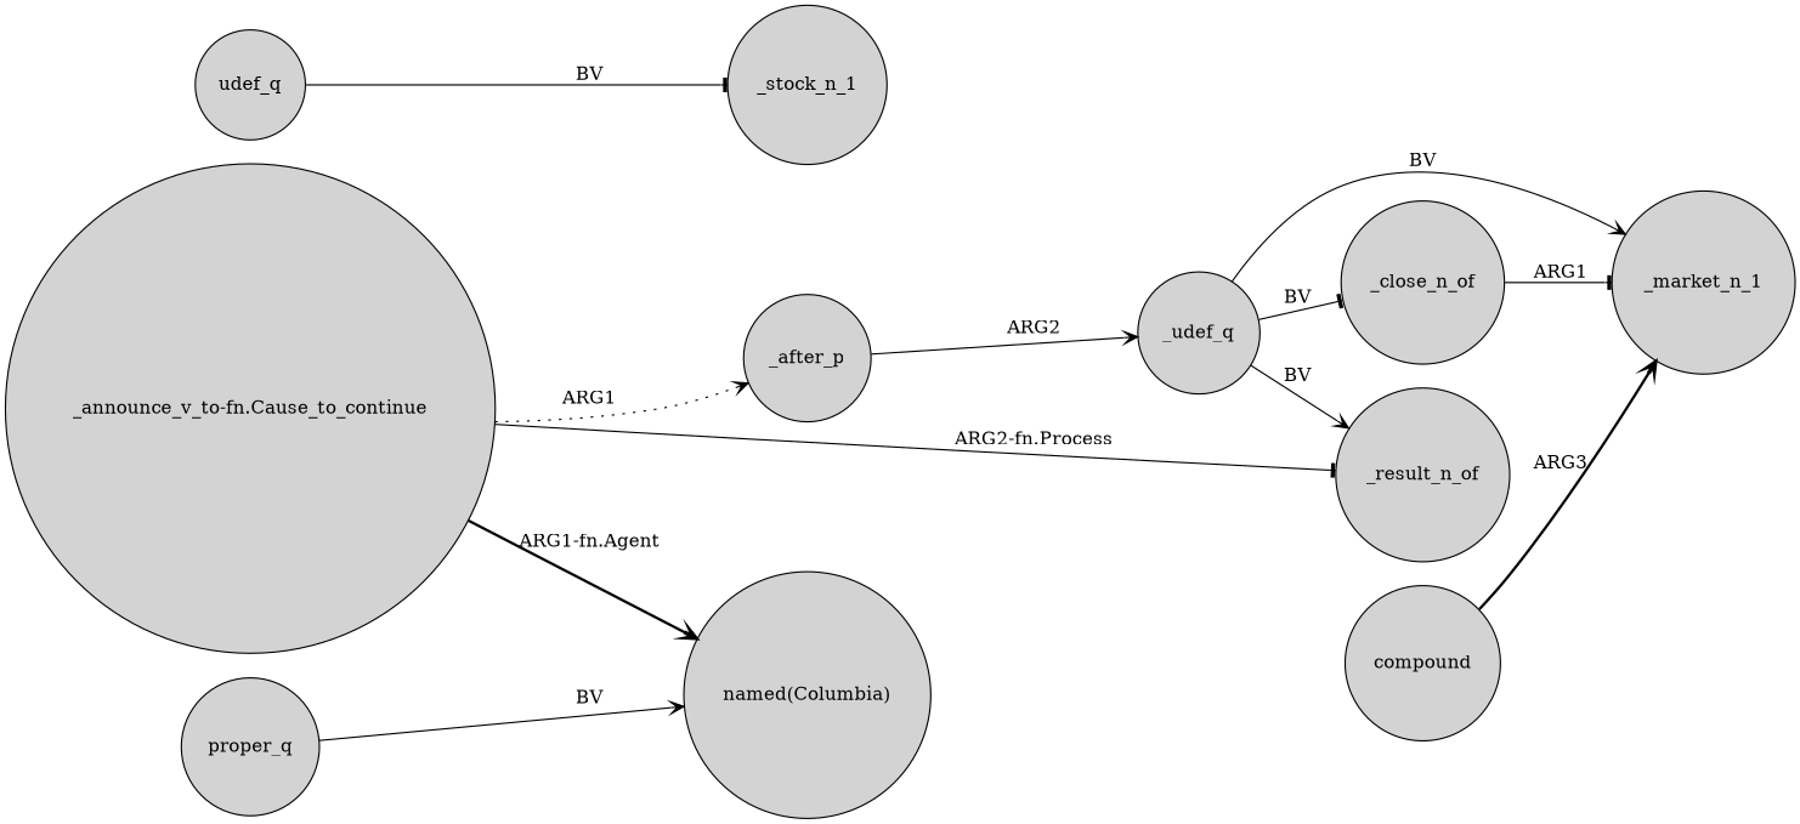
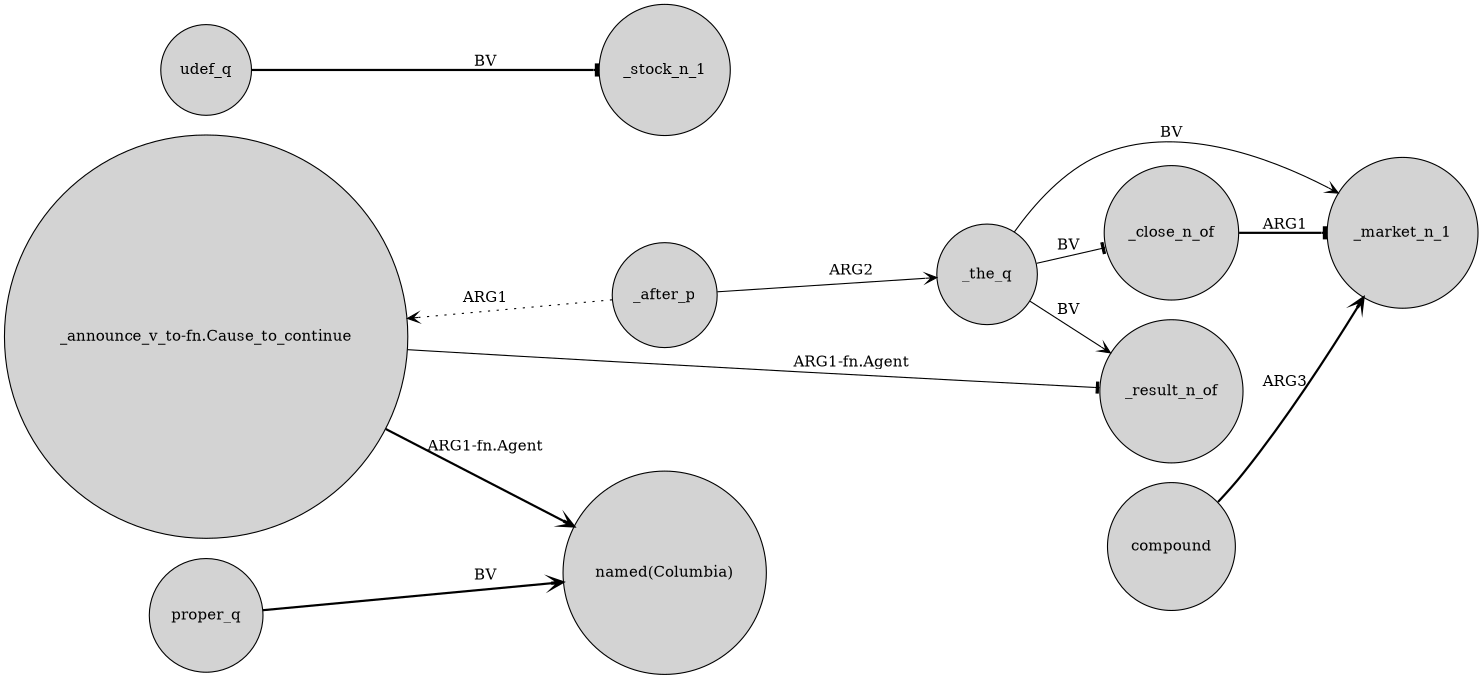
  digraph {
    rankdir=LR
    node [shape=circle style=filled]
    edge [arrowhead=vee style=solid]
    "_announce_v_to-fn.Cause_to_continue"
    "named(Columbia)"
    _result_n_of
-   _the_q [label=_udef_q]
+   _the_q
    _close_n_of
    _market_n_1
    compound
    _after_p
    proper_q
    udef_q
    _stock_n_1
    "_announce_v_to-fn.Cause_to_continue" -> "named(Columbia)" [label="ARG1-fn.Agent" style=bold]
-   "_announce_v_to-fn.Cause_to_continue" -> _result_n_of [arrowhead=tee label="ARG2-fn.Process"]
+   "_announce_v_to-fn.Cause_to_continue" -> _result_n_of [arrowhead=tee label="ARG1-fn.Agent"]
    _the_q -> _result_n_of [label=BV]
    _the_q -> _close_n_of [arrowhead=tee label=BV]
    _the_q -> _market_n_1 [label=BV]
-   _close_n_of -> _market_n_1 [arrowhead=tee label=ARG1]
+   _close_n_of -> _market_n_1 [arrowhead=tee label=ARG1 style=bold]
    compound -> _market_n_1 [label=ARG3 style=bold]
-   "_announce_v_to-fn.Cause_to_continue" -> _after_p [label=ARG1 style=dotted]
+   _after_p -> "_announce_v_to-fn.Cause_to_continue" [label=ARG1 style=dotted]
    _after_p -> _the_q [label=ARG2]
-   proper_q -> "named(Columbia)" [label=BV]
-   udef_q -> _stock_n_1 [arrowhead=tee label=BV]
+   proper_q -> "named(Columbia)" [label=BV style=bold]
+   udef_q -> _stock_n_1 [arrowhead=tee label=BV style=bold]
  }
